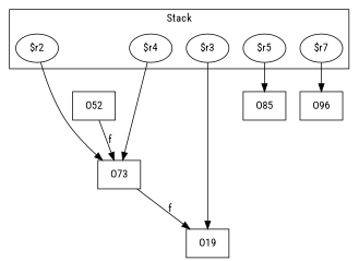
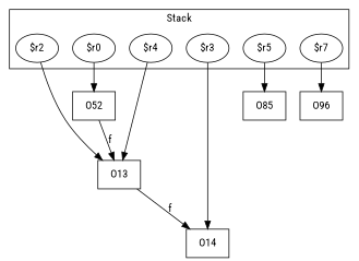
  digraph {
    fontname="Roboto Condensed"
    rankDir=LR
    node [fontname="Roboto Condensed"]
    edge [fontname="Roboto Condensed"]
+   "$r0"
    "$r2"
    "$r3"
    "$r4"
    "$r5"
    "$r7"
    n7 [label=O52 shape=box]
-   O13 [shape=box label=O73]
-   O14 [shape=box label=O19]
+   O13 [shape=box]
+   O14 [shape=box]
    n10 [label=O85 shape=box]
    n11 [label=O96 shape=box]
    subgraph cluster_1 {
      label=Stack
+     "$r0"
      "$r2"
      "$r3"
      "$r4"
      "$r5"
      "$r7"
    }
+   "$r0" -> n7
    "$r2" -> O13
    "$r3" -> O14
    "$r4" -> O13
    "$r5" -> n10
    "$r7" -> n11
    n7 -> O13 [label=f weight=0.2]
    O13 -> O14 [label=f weight=0.2]
  }
